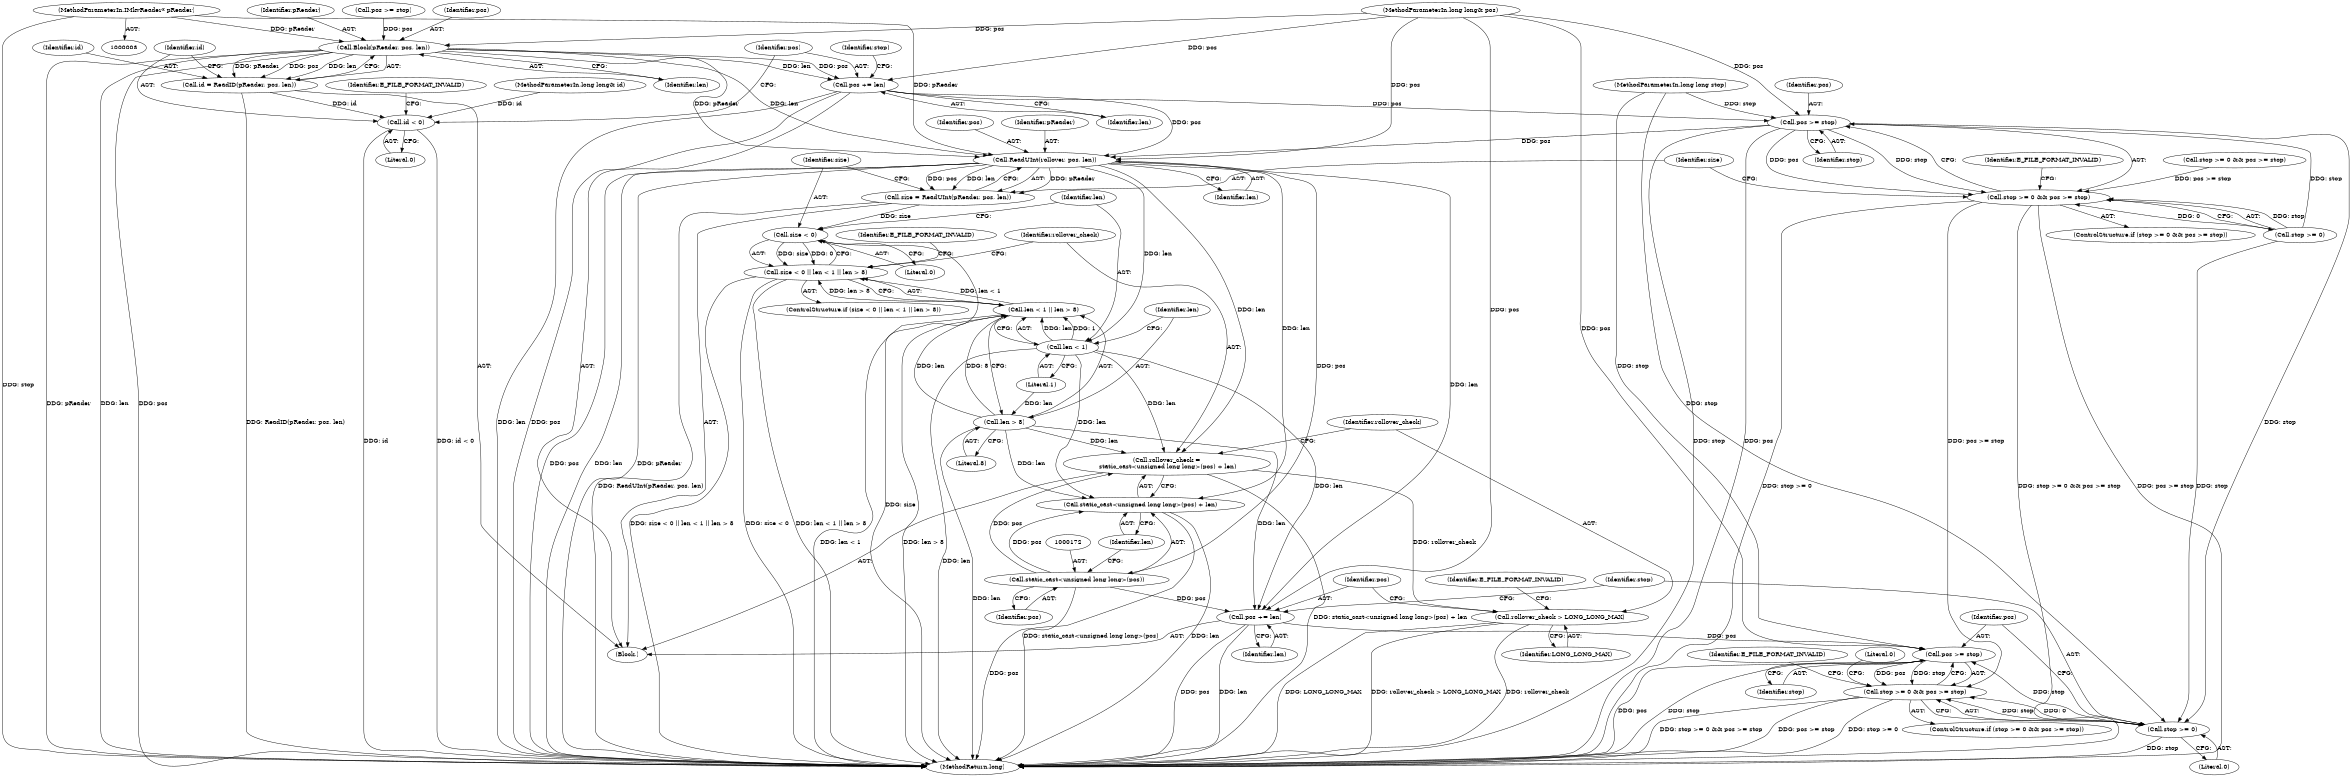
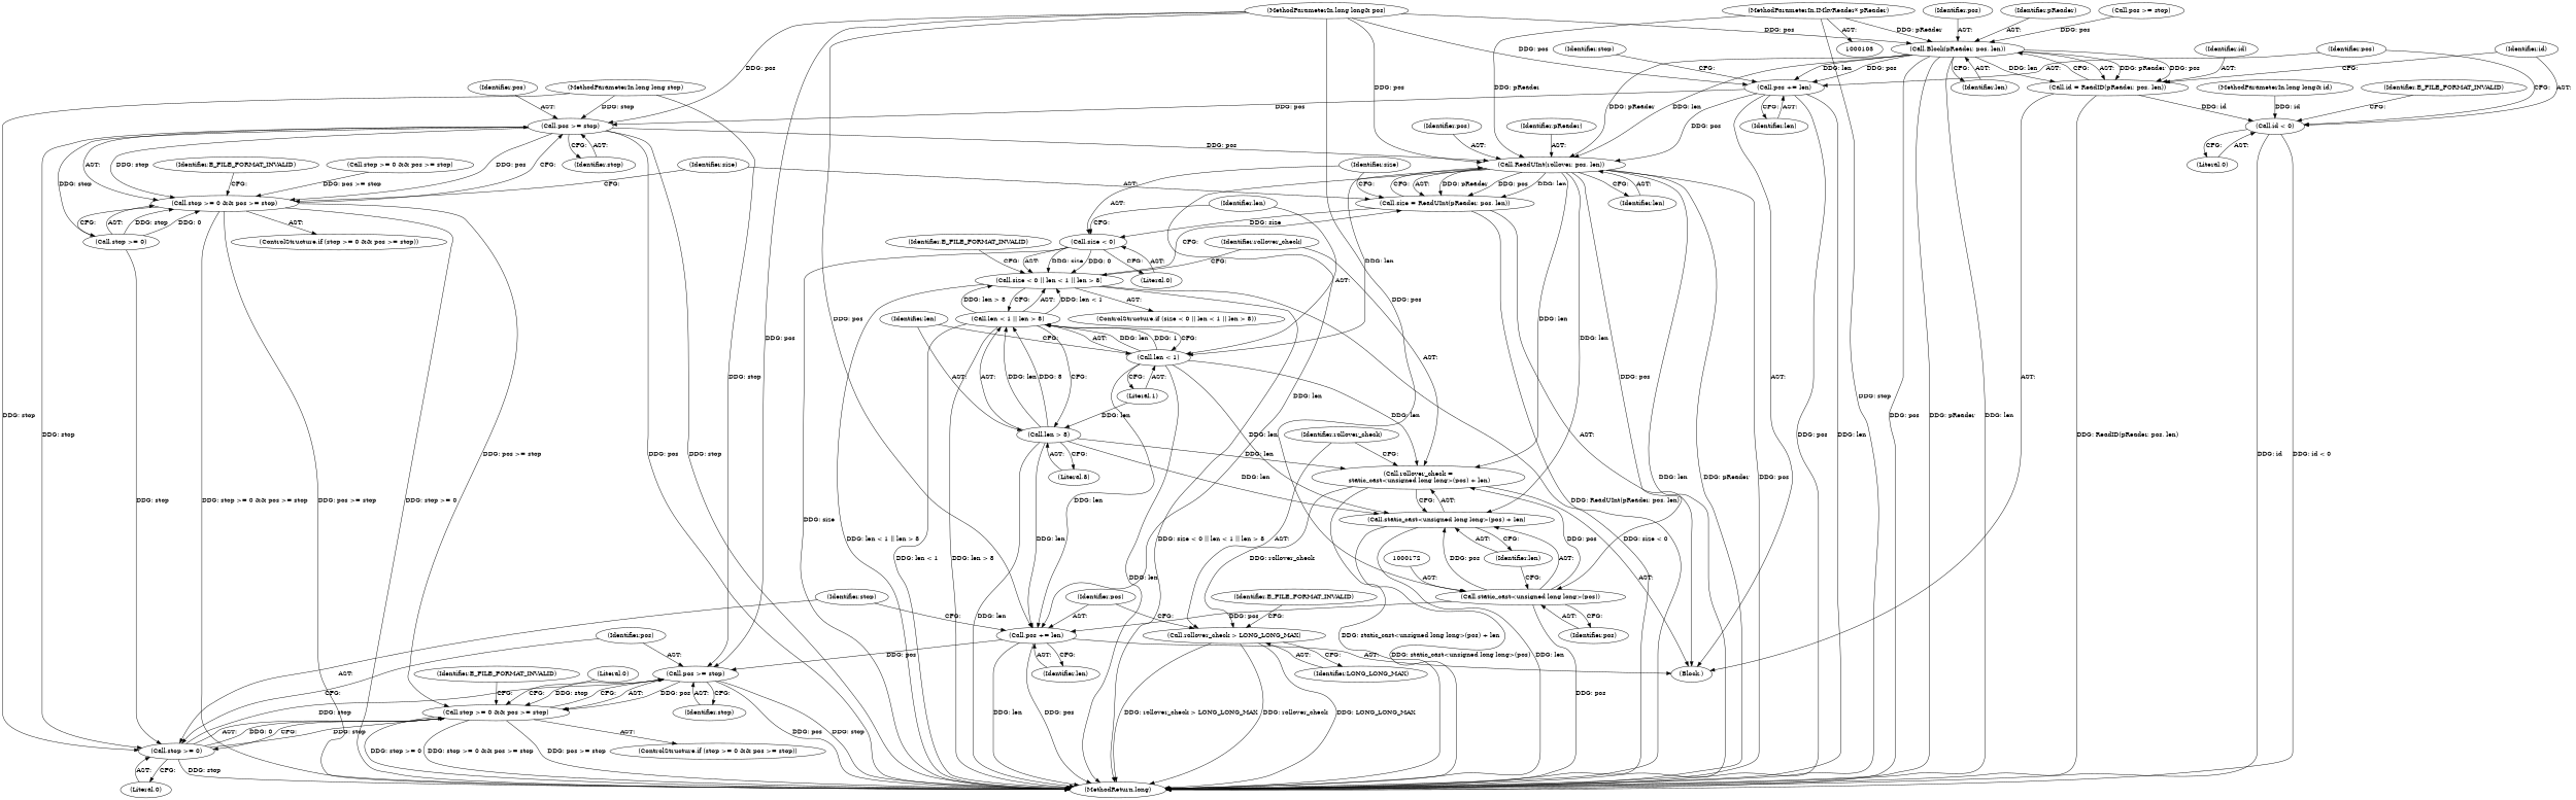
  digraph {
    n1 [label="(MethodParameterIn,IMkvReader* pReader)"]
    n2 [label="(Call,Block(pReader, pos, len))"]
    n3 [label="(Call,ReadUInt(rollover, pos, len))"]
    n4 [label="(MethodReturn,long)"]
-   1000103 [label=1000003]
+   1000103
    n6 [label="(Call,id = ReadID(pReader, pos, len))"]
    n7 [label="(Call,pos += len)"]
    n8 [label="(Identifier,len)"]
    n9 [label="(Call,size = ReadUInt(pReader, pos, len))"]
    n10 [label="(Call,len < 1)"]
    n11 [label="(Call,rollover_check =\n static_cast<unsigned long long>(pos) + len)"]
    n12 [label="(Call,static_cast<unsigned long long>(pos) + len)"]
    n13 [label="(Call,pos += len)"]
    n14 [label="(Call,static_cast<unsigned long long>(pos))"]
    n15 [label="(Identifier,len)"]
    n16 [label="(Call,id < 0)"]
    n17 [label="(Block,)"]
    n18 [label="(Call,pos >= stop)"]
    n19 [label="(Identifier,len)"]
    n20 [label="(Literal,0)"]
    n21 [label="(Call,stop >= 0 && pos >= stop)"]
    n22 [label="(Call,stop >= 0)"]
    n23 [label="(Identifier,stop)"]
    n24 [label="(Call,stop >= 0 && pos >= stop)"]
    n25 [label="(Call,stop >= 0)"]
    n26 [label="(ControlStructure,if (stop >= 0 && pos >= stop))"]
    n27 [label="(Call,pos >= stop)"]
    n28 [label="(Literal,0)"]
    n29 [label="(ControlStructure,if (stop >= 0 && pos >= stop))"]
    n30 [label="(Identifier,stop)"]
    n31 [label="(Call,size < 0)"]
    n32 [label="(Call,len < 1 || len > 8)"]
    n33 [label="(Literal,1)"]
    n34 [label="(Call,rollover_check > LONG_LONG_MAX)"]
    n35 [label="(Identifier,len)"]
    n36 [label="(Identifier,len)"]
    n37 [label="(Identifier,pos)"]
    n38 [label="(Call,size < 0 || len < 1 || len > 8)"]
    n39 [label="(Literal,0)"]
    n40 [label="(ControlStructure,if (size < 0 || len < 1 || len > 8))"]
    n41 [label="(Call,len > 8)"]
    n42 [label="(Literal,8)"]
    n43 [label="(Identifier,LONG_LONG_MAX)"]
    n44 [label="(Identifier,E_FILE_FORMAT_INVALID)"]
    n45 [label="(Literal,0)"]
    n46 [label="(Identifier,stop)"]
    n47 [label="(Identifier,pReader)"]
    n48 [label="(MethodParameterIn,long long& id)"]
    n49 [label="(Identifier,size)"]
    n50 [label="(Identifier,E_FILE_FORMAT_INVALID)"]
    n51 [label="(Identifier,E_FILE_FORMAT_INVALID)"]
    n52 [label="(MethodParameterIn,long long stop)"]
    n53 [label="(MethodParameterIn,long long& pos)"]
    n54 [label="(Call,pos >= stop)"]
    n55 [label="(Identifier,rollover_check)"]
    n56 [label="(Identifier,len)"]
    n57 [label="(Identifier,E_FILE_FORMAT_INVALID)"]
    n58 [label="(Identifier,rollover_check)"]
    n59 [label="(Identifier,id)"]
    n60 [label="(Identifier,id)"]
    n61 [label="(Identifier,pos)"]
    n62 [label="(Call,stop >= 0 && pos >= stop)"]
    n63 [label="(Identifier,pReader)"]
    n64 [label="(Identifier,pos)"]
    n65 [label="(Identifier,stop)"]
    n66 [label="(Identifier,len)"]
    n67 [label="(Identifier,size)"]
    n68 [label="(Identifier,E_FILE_FORMAT_INVALID)"]
    n69 [label="(Identifier,pos)"]
    n70 [label="(Identifier,pos)"]
    n71 [label="(Identifier,pos)"]
    n72 [label="(Identifier,pos)"]
    1000172
    n1 -> n2 [label="DDG: pReader"]
    n1 -> n3 [label="DDG: pReader"]
    n1 -> n4 [label="DDG: stop"]
    n1 -> 1000103 [label="AST: "]
    n2 -> n3 [label="DDG: pReader"]
    n2 -> n3 [label="DDG: len"]
    n2 -> n4 [label="DDG: pos"]
    n2 -> n4 [label="DDG: pReader"]
    n2 -> n4 [label="DDG: len"]
    n2 -> n6 [label="AST: "]
    n2 -> n6 [label="DDG: pReader"]
    n2 -> n6 [label="DDG: pos"]
    n2 -> n6 [label="DDG: len"]
    n2 -> n7 [label="DDG: len"]
    n2 -> n7 [label="DDG: pos"]
    n2 -> n8 [label="CFG: "]
    n3 -> n4 [label="DDG: len"]
    n3 -> n4 [label="DDG: pReader"]
    n3 -> n4 [label="DDG: pos"]
    n3 -> n9 [label="AST: "]
    n3 -> n9 [label="DDG: pReader"]
    n3 -> n9 [label="DDG: pos"]
    n3 -> n9 [label="DDG: len"]
    n3 -> n10 [label="DDG: len"]
    n3 -> n11 [label="DDG: len"]
    n3 -> n12 [label="DDG: len"]
    n3 -> n13 [label="DDG: len"]
    n3 -> n14 [label="DDG: pos"]
    n3 -> n15 [label="CFG: "]
    n6 -> n2 [label="CFG: "]
    n6 -> n4 [label="DDG: ReadID(pReader, pos, len)"]
    n6 -> n16 [label="DDG: id"]
    n6 -> n17 [label="AST: "]
    n7 -> n3 [label="DDG: pos"]
    n7 -> n4 [label="DDG: pos"]
    n7 -> n4 [label="DDG: len"]
    n7 -> n17 [label="AST: "]
    n7 -> n18 [label="DDG: pos"]
    n7 -> n19 [label="CFG: "]
    n8 -> n2 [label="AST: "]
    n9 -> n3 [label="CFG: "]
    n9 -> n4 [label="DDG: ReadUInt(pReader, pos, len)"]
    n9 -> n17 [label="AST: "]
    n9 -> n31 [label="DDG: size"]
    n10 -> n4 [label="DDG: len"]
    n10 -> n11 [label="DDG: len"]
    n10 -> n12 [label="DDG: len"]
    n10 -> n13 [label="DDG: len"]
    n10 -> n32 [label="AST: "]
    n10 -> n32 [label="DDG: len"]
    n10 -> n32 [label="DDG: 1"]
    n10 -> n33 [label="CFG: "]
    n11 -> n4 [label="DDG: static_cast<unsigned long long>(pos) + len"]
    n11 -> n12 [label="CFG: "]
    n11 -> n17 [label="AST: "]
    n11 -> n34 [label="DDG: rollover_check"]
    n12 -> n4 [label="DDG: static_cast<unsigned long long>(pos)"]
    n12 -> n4 [label="DDG: len"]
    n12 -> n11 [label="AST: "]
    n12 -> n35 [label="CFG: "]
    n13 -> n4 [label="DDG: pos"]
    n13 -> n4 [label="DDG: len"]
    n13 -> n17 [label="AST: "]
    n13 -> n27 [label="DDG: pos"]
    n13 -> n36 [label="CFG: "]
    n14 -> n4 [label="DDG: pos"]
    n14 -> n11 [label="DDG: pos"]
    n14 -> n12 [label="AST: "]
    n14 -> n12 [label="DDG: pos"]
    n14 -> n13 [label="DDG: pos"]
    n14 -> n37 [label="CFG: "]
    n15 -> n3 [label="AST: "]
    n16 -> n4 [label="DDG: id"]
    n16 -> n4 [label="DDG: id < 0"]
    n16 -> n20 [label="CFG: "]
    n18 -> n3 [label="DDG: pos"]
    n18 -> n4 [label="DDG: pos"]
    n18 -> n4 [label="DDG: stop"]
    n18 -> n21 [label="AST: "]
    n18 -> n21 [label="DDG: pos"]
    n18 -> n21 [label="DDG: stop"]
    n18 -> n22 [label="DDG: stop"]
    n18 -> n23 [label="CFG: "]
    n19 -> n7 [label="AST: "]
    n20 -> n16 [label="AST: "]
    n21 -> n4 [label="DDG: pos >= stop"]
    n21 -> n4 [label="DDG: stop >= 0"]
    n21 -> n4 [label="DDG: stop >= 0 && pos >= stop"]
    n21 -> n18 [label="CFG: "]
    n21 -> n24 [label="DDG: pos >= stop"]
    n21 -> n25 [label="CFG: "]
    n21 -> n26 [label="AST: "]
    n22 -> n4 [label="DDG: stop"]
    n22 -> n24 [label="AST: "]
    n22 -> n24 [label="DDG: stop"]
    n22 -> n24 [label="DDG: 0"]
    n22 -> n27 [label="DDG: stop"]
    n22 -> n28 [label="CFG: "]
    n23 -> n18 [label="AST: "]
    n24 -> n4 [label="DDG: stop >= 0 && pos >= stop"]
    n24 -> n4 [label="DDG: pos >= stop"]
    n24 -> n4 [label="DDG: stop >= 0"]
    n24 -> n22 [label="CFG: "]
    n24 -> n27 [label="CFG: "]
    n24 -> n29 [label="AST: "]
    n25 -> n18 [label="DDG: stop"]
    n25 -> n21 [label="AST: "]
    n25 -> n21 [label="DDG: stop"]
    n25 -> n21 [label="DDG: 0"]
    n25 -> n22 [label="DDG: stop"]
    n27 -> n4 [label="DDG: pos"]
    n27 -> n4 [label="DDG: stop"]
    n27 -> n24 [label="AST: "]
    n27 -> n24 [label="DDG: pos"]
    n27 -> n24 [label="DDG: stop"]
    n27 -> n30 [label="CFG: "]
    n28 -> n22 [label="AST: "]
    n30 -> n27 [label="AST: "]
    n31 -> n4 [label="DDG: size"]
    n31 -> n38 [label="AST: "]
    n31 -> n38 [label="DDG: size"]
    n31 -> n38 [label="DDG: 0"]
    n31 -> n39 [label="CFG: "]
    n32 -> n4 [label="DDG: len < 1"]
    n32 -> n4 [label="DDG: len > 8"]
    n32 -> n10 [label="CFG: "]
    n32 -> n38 [label="AST: "]
    n32 -> n38 [label="DDG: len < 1"]
    n32 -> n38 [label="DDG: len > 8"]
    n32 -> n41 [label="CFG: "]
    n33 -> n10 [label="AST: "]
    n33 -> n41 [label="DDG: len"]
    n34 -> n4 [label="DDG: LONG_LONG_MAX"]
    n34 -> n4 [label="DDG: rollover_check > LONG_LONG_MAX"]
    n34 -> n4 [label="DDG: rollover_check"]
    n34 -> n43 [label="CFG: "]
    n35 -> n12 [label="AST: "]
    n35 -> n14 [label="CFG: "]
    n36 -> n13 [label="AST: "]
    n37 -> n14 [label="AST: "]
    n38 -> n4 [label="DDG: len < 1 || len > 8"]
    n38 -> n4 [label="DDG: size < 0 || len < 1 || len > 8"]
    n38 -> n4 [label="DDG: size < 0"]
-   n38 -> n31 [label="CFG: "]
+   n38 -> n9 [label="CFG: "]
    n38 -> n32 [label="CFG: "]
    n38 -> n40 [label="AST: "]
    n39 -> n31 [label="AST: "]
    n41 -> n4 [label="DDG: len"]
    n41 -> n11 [label="DDG: len"]
    n41 -> n12 [label="DDG: len"]
    n41 -> n13 [label="DDG: len"]
    n41 -> n32 [label="AST: "]
    n41 -> n32 [label="DDG: len"]
    n41 -> n32 [label="DDG: 8"]
    n41 -> n42 [label="CFG: "]
    n42 -> n41 [label="AST: "]
    n43 -> n34 [label="AST: "]
    n44 -> n24 [label="CFG: "]
    n45 -> n24 [label="CFG: "]
    n46 -> n13 [label="CFG: "]
    n46 -> n22 [label="AST: "]
    n47 -> n2 [label="AST: "]
    n48 -> n16 [label="DDG: id"]
    n49 -> n9 [label="AST: "]
    n49 -> n21 [label="CFG: "]
    n50 -> n21 [label="CFG: "]
    n51 -> n16 [label="CFG: "]
    n52 -> n18 [label="DDG: stop"]
    n52 -> n22 [label="DDG: stop"]
    n52 -> n27 [label="DDG: stop"]
    n53 -> n2 [label="DDG: pos"]
    n53 -> n3 [label="DDG: pos"]
    n53 -> n7 [label="DDG: pos"]
    n53 -> n13 [label="DDG: pos"]
+   n53 -> n14 [label="DDG: pos"]
    n53 -> n18 [label="DDG: pos"]
    n53 -> n27 [label="DDG: pos"]
    n54 -> n2 [label="DDG: pos"]
    n55 -> n11 [label="CFG: "]
    n55 -> n34 [label="AST: "]
    n56 -> n10 [label="CFG: "]
    n56 -> n41 [label="AST: "]
    n57 -> n34 [label="CFG: "]
    n58 -> n11 [label="AST: "]
    n58 -> n38 [label="CFG: "]
    n59 -> n6 [label="AST: "]
    n60 -> n6 [label="CFG: "]
    n60 -> n16 [label="AST: "]
    n61 -> n3 [label="AST: "]
    n62 -> n21 [label="DDG: pos >= stop"]
    n63 -> n3 [label="AST: "]
    n64 -> n18 [label="AST: "]
    n65 -> n7 [label="CFG: "]
    n66 -> n10 [label="AST: "]
    n66 -> n31 [label="CFG: "]
    n67 -> n9 [label="CFG: "]
    n67 -> n31 [label="AST: "]
    n68 -> n38 [label="CFG: "]
    n69 -> n13 [label="AST: "]
    n69 -> n34 [label="CFG: "]
    n70 -> n2 [label="AST: "]
    n71 -> n22 [label="CFG: "]
    n71 -> n27 [label="AST: "]
    n72 -> n7 [label="AST: "]
    n72 -> n16 [label="CFG: "]
    1000172 -> n14 [label="AST: "]
  }
